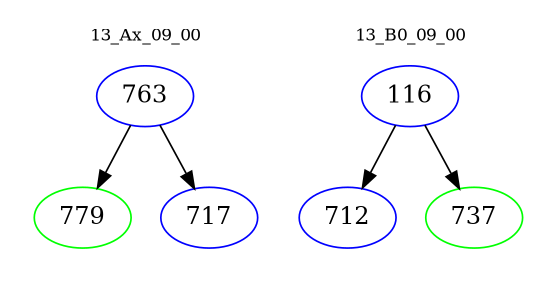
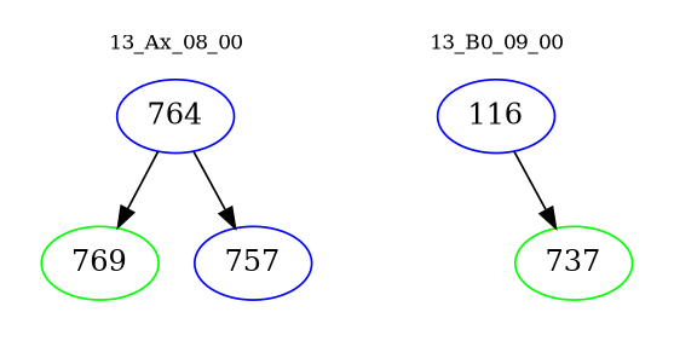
  digraph {
    node [color=blue]
    edge [color=black]
-   n1 [label=763]
-   n2 [color=green label=779]
-   n3 [label=717]
+   n1 [label=764]
+   n2 [color=green label=769]
+   n3 [label=757]
    n4 [label=116]
-   n5 [label=712]
    n6 [color=green label=737]
    subgraph cluster_1 {
      color=white
      fontsize=10
-     label="13_Ax_09_00"
+     label="13_Ax_08_00"
      n1
      n2
      n3
    }
    subgraph cluster_2 {
      color=white
      fontsize=10
      label="13_B0_09_00"
      n4
-     n5
      n6
    }
    n1 -> n2
    n1 -> n3
-   n4 -> n5
    n4 -> n6
  }
